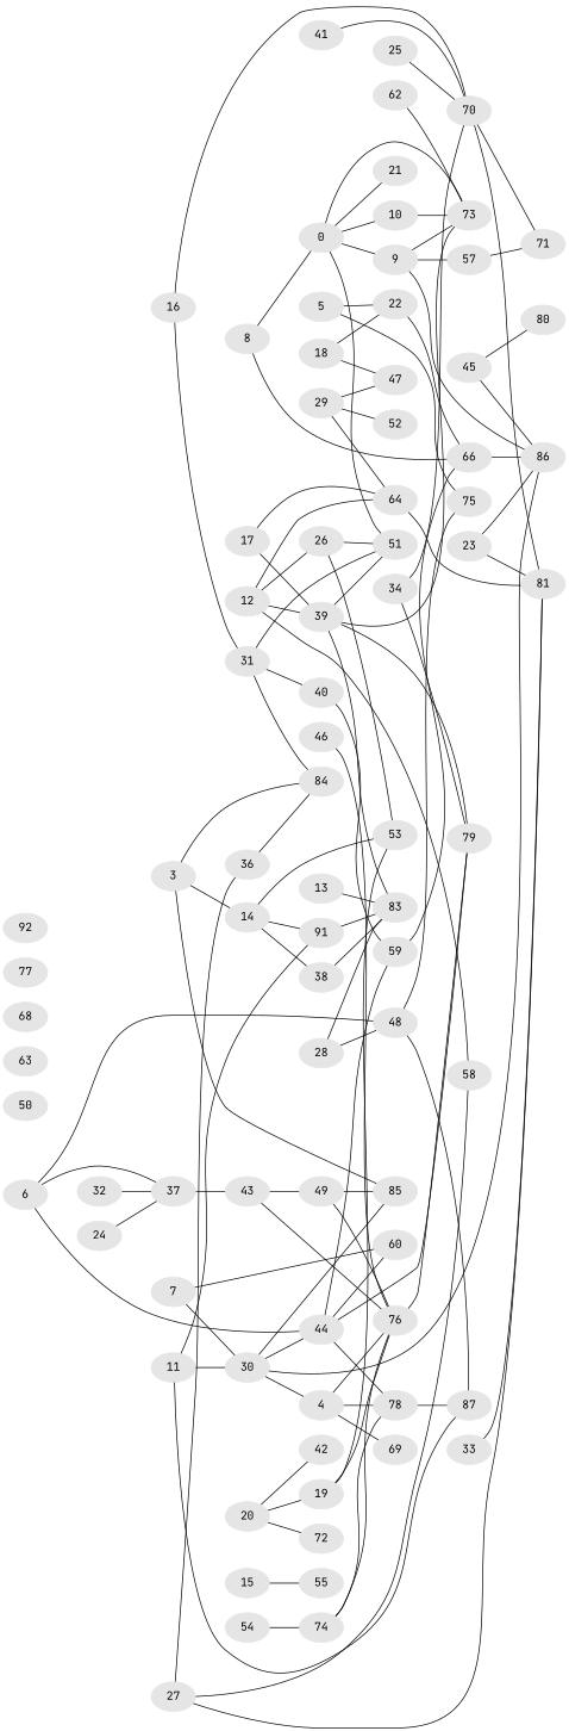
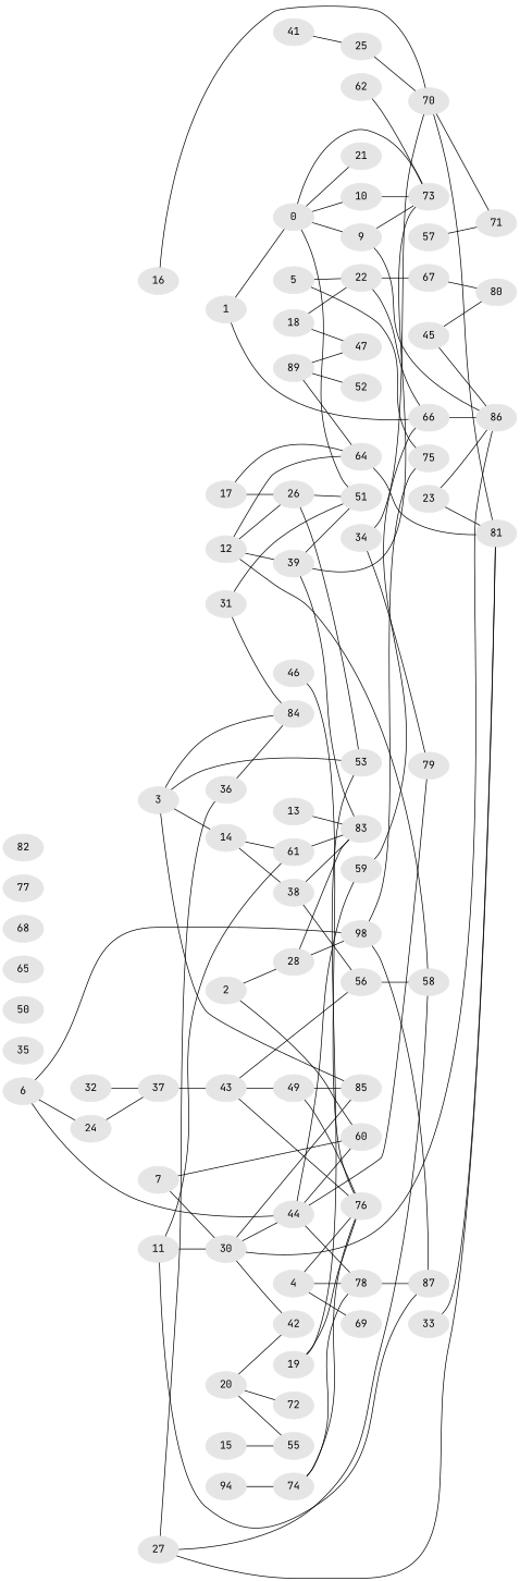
  graph {
    fontname="JetBrains Mono"
    rankdir=LR
    node [color=gray90 fontname="JetBrains Mono" style=filled]
    edge [fontname="JetBrains Mono"]
    n1 [label=0]
-   1 [label=8]
+   1
    66
    9
    10
    21
    51
    73
    86
+   2
    28
    60
-   48
+   48 [label=98]
    83
    3
    14
    84
    85
-   61 [label=91]
+   61
    38
    53
    4
    69
    76
    78
    79
    87
    5
    22
    75
+   67
    6
    37
    44
    43
    59
    7
    30
    42
    57
    71
    11
    12
    26
    39
    58
    64
    81
    13
+   56
    15
    55
    16
    31
    70
-   40
    17
    18
    47
    19
    20
    72
    80
    23
    24
    25
    27
    36
-   29
+   29 [label=89]
    52
    32
    33
    34
+   35
    49
    41
    45
    46
    50
-   54
+   54 [label=94]
    74
    62
-   65 [label=63]
+   65
    68
    77
-   82 [label=92]
+   82
    n1 -- 9
    n1 -- 10
    n1 -- 21
    n1 -- 51
    n1 -- 73
    1 -- n1
    1 -- 66
    66 -- 86
    9 -- 73
    9 -- 86
-   9 -- 57
    10 -- 73
+   2 -- 28
+   2 -- 60
    28 -- 48
    28 -- 83
    48 -- 87
    48 -- 75
    3 -- 14
    3 -- 84
    3 -- 85
    14 -- 61
    14 -- 38
-   14 -- 53
+   3 -- 53
    61 -- 83
    38 -- 83
+   38 -- 56
    4 -- 69
    4 -- 76
    4 -- 78
-   76 -- 79
    78 -- 87
    5 -- 22
    5 -- 75
    22 -- 66
+   22 -- 67
+   67 -- 80
    6 -- 48
-   6 -- 37
+   6 -- 24
    6 -- 44
    37 -- 43
    44 -- 60
    44 -- 78
    44 -- 79
    44 -- 59
    43 -- 76
+   43 -- 56
    43 -- 49
    59 -- 66
    7 -- 60
    7 -- 30
    30 -- 86
    30 -- 85
    30 -- 44
-   30 -- 4
+   30 -- 42
    57 -- 71
    11 -- 61
    11 -- 87
    11 -- 30
    12 -- 26
    12 -- 39
    12 -- 58
    12 -- 64
    26 -- 51
    26 -- 53
    39 -- 51
    39 -- 73
    39 -- 83
-   39 -- 79
    64 -- 81
    13 -- 83
+   56 -- 58
    15 -- 55
-   16 -- 31
    16 -- 70
    31 -- 51
    31 -- 84
-   31 -- 40
    70 -- 71
    70 -- 81
-   40 -- 59
-   17 -- 39
+   17 -- 26
    17 -- 64
    18 -- 22
    18 -- 47
    19 -- 53
    19 -- 76
    20 -- 42
-   20 -- 19
+   20 -- 55
    20 -- 72
    23 -- 86
    23 -- 81
    24 -- 37
    25 -- 70
    27 -- 58
    27 -- 81
    27 -- 36
    36 -- 84
    29 -- 64
    29 -- 47
    29 -- 52
    32 -- 37
    33 -- 81
    34 -- 79
    34 -- 70
    49 -- 85
    49 -- 76
-   41 -- 70
+   41 -- 25
    45 -- 86
    45 -- 80
    46 -- 76
    54 -- 74
    74 -- 76
    74 -- 78
    62 -- 73
  }
